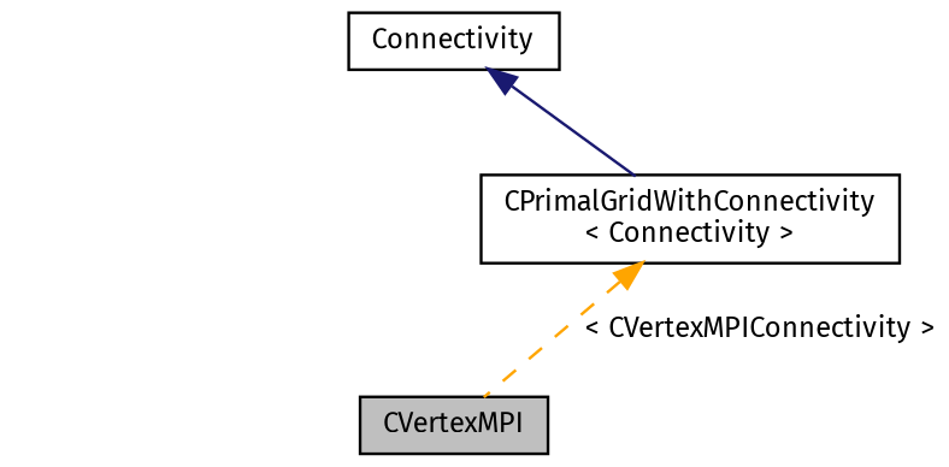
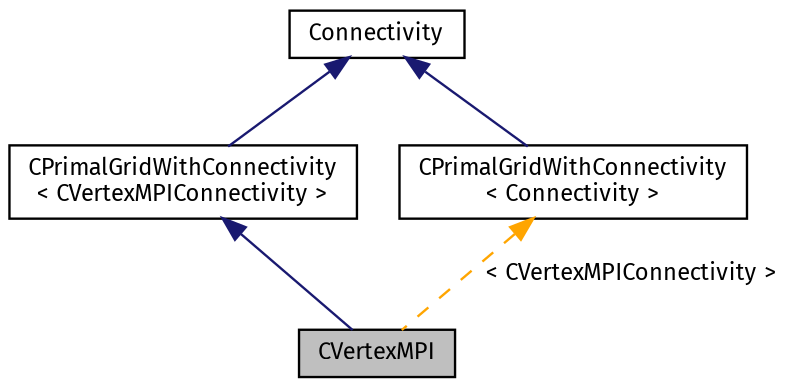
  digraph {
    fontname="Fira Sans"
    node [color=black fillcolor=white fontname="Fira Sans" fontsize=10 shape=record style=filled]
    edge [color=midnightblue dir=back fontname="Fira Sans" fontsize=10 labelfontname=Helvetica labelfontsize=10 style=solid]
    n1 [fillcolor=grey75 fontcolor=black height=0.2 label=CVertexMPI width=0.4]
+   n2 [height=0.2 label="CPrimalGridWithConnectivity\l\< CVertexMPIConnectivity \>" width=0.4]
    n3 [height=0.2 label=Connectivity width=0.4]
    n4 [height=0.2 label="CPrimalGridWithConnectivity\l\< Connectivity \>" width=0.4]
+   n2 -> n1
+   n3 -> n2
    n3 -> n4
    n4 -> n1 [color=orange label=" \< CVertexMPIConnectivity \>" style=dashed]
  }
